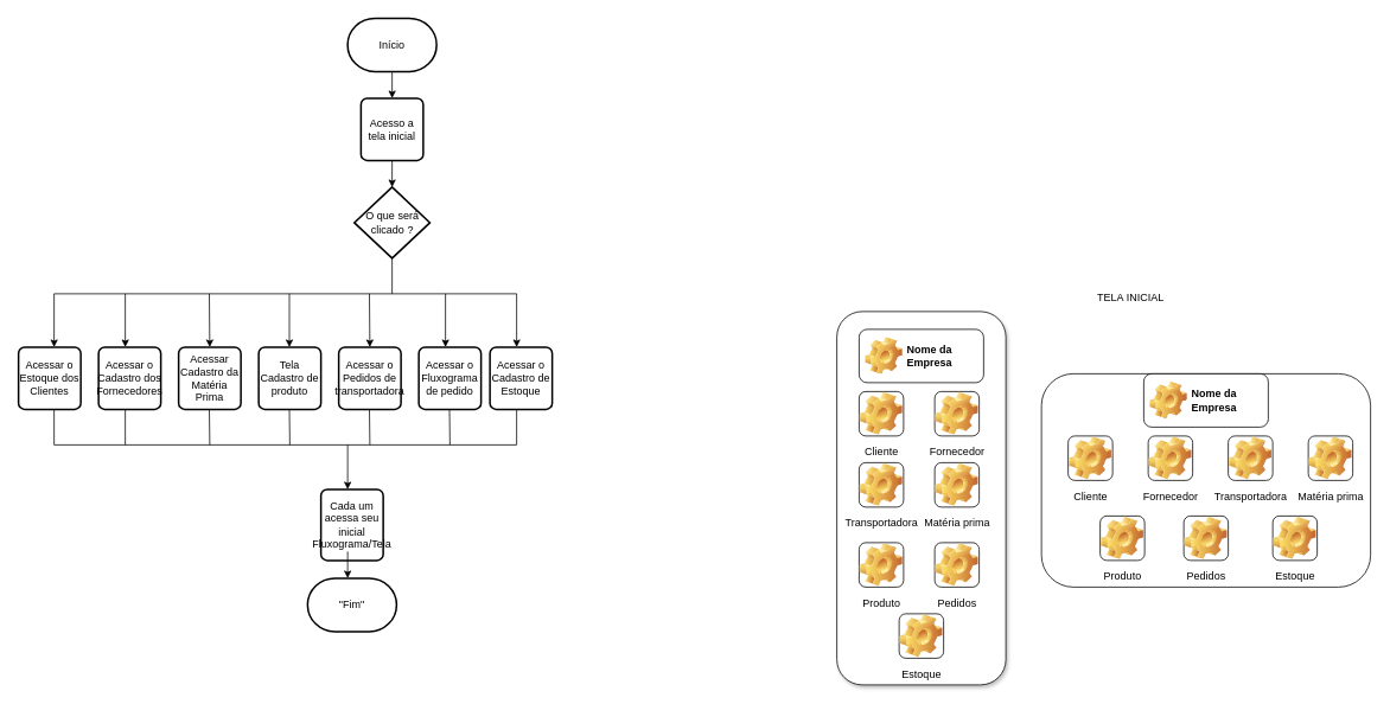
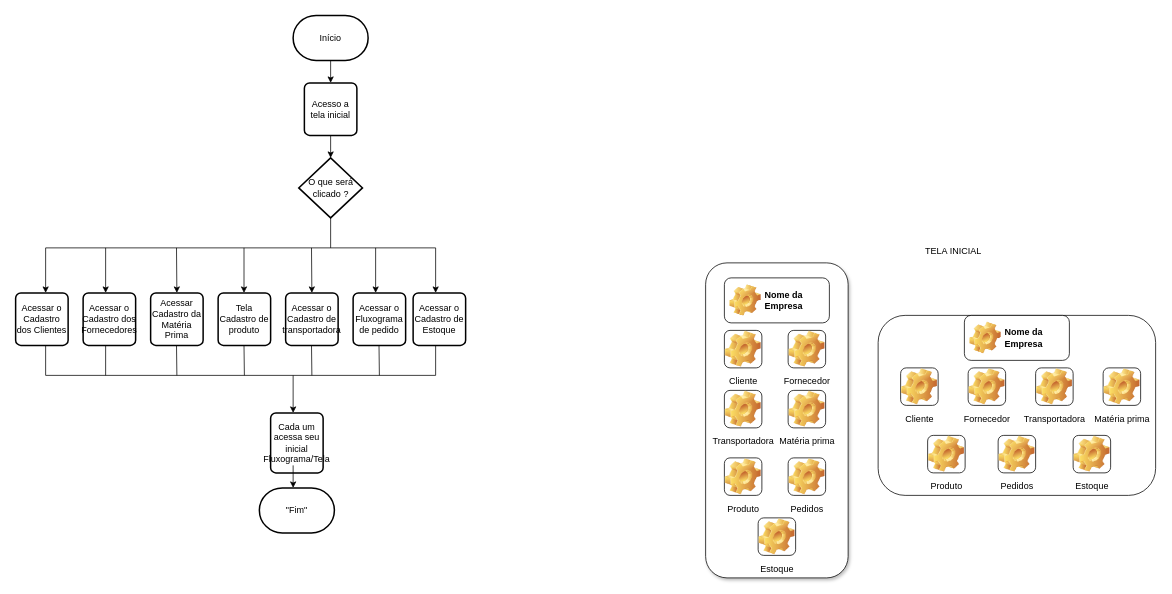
  <mxCell id="0" />
  <mxCell id="1" parent="0" />
  <mxCell id="2" value="Início" style="strokeWidth=2;html=1;shape=mxgraph.flowchart.terminator;whiteSpace=wrap;" parent="1" vertex="1"><mxGeometry x="390" y="20" width="100" height="60" as="geometry" /></mxCell>
  <mxCell id="3" value="" style="endArrow=classic;html=1;rounded=0;" parent="1" edge="1"><mxGeometry width="50" height="50" relative="1" as="geometry"><mxPoint x="440" y="80" as="sourcePoint" /><mxPoint x="440" y="110" as="targetPoint" /></mxGeometry></mxCell>
  <mxCell id="4" value="Acesso a tela inicial" style="rounded=1;whiteSpace=wrap;html=1;absoluteArcSize=1;arcSize=14;strokeWidth=2;" parent="1" vertex="1"><mxGeometry x="405" y="110" width="70" height="70" as="geometry" /></mxCell>
  <mxCell id="5" value="" style="endArrow=classic;html=1;rounded=0;" parent="1" edge="1"><mxGeometry width="50" height="50" relative="1" as="geometry"><mxPoint x="440" y="180" as="sourcePoint" /><mxPoint x="440" y="210" as="targetPoint" /></mxGeometry></mxCell>
  <mxCell id="6" value="O que será clicado ?" style="strokeWidth=2;html=1;shape=mxgraph.flowchart.decision;whiteSpace=wrap;" parent="1" vertex="1"><mxGeometry x="397.5" y="210" width="85" height="80" as="geometry" /></mxCell>
  <mxCell id="7" value="" style="endArrow=none;html=1;rounded=0;" parent="1" edge="1"><mxGeometry width="50" height="50" relative="1" as="geometry"><mxPoint x="440" y="330" as="sourcePoint" /><mxPoint x="440" y="290" as="targetPoint" /></mxGeometry></mxCell>
  <mxCell id="8" value="" style="endArrow=none;html=1;rounded=0;" parent="1" edge="1"><mxGeometry width="50" height="50" relative="1" as="geometry"><mxPoint x="60" y="330" as="sourcePoint" /><mxPoint x="580" y="330" as="targetPoint" /></mxGeometry></mxCell>
- <mxCell id="9" value="Acessar o Estoque dos Clientes" style="rounded=1;whiteSpace=wrap;html=1;absoluteArcSize=1;arcSize=14;strokeWidth=2;" parent="1" vertex="1"><mxGeometry y="390" width="70" height="70" as="geometry" x="20" /></mxCell>
+ <mxCell id="9" value="Acessar o Cadastro dos Clientes" style="rounded=1;whiteSpace=wrap;html=1;absoluteArcSize=1;arcSize=14;strokeWidth=2;" parent="1" vertex="1"><mxGeometry y="390" width="70" height="70" as="geometry" x="20" /></mxCell>
  <mxCell id="10" value="" style="endArrow=classic;html=1;rounded=0;" parent="1" edge="1"><mxGeometry width="50" height="50" relative="1" as="geometry"><mxPoint x="60" y="330" as="sourcePoint" /><mxPoint x="60" y="390" as="targetPoint" /></mxGeometry></mxCell>
  <mxCell id="11" value="" style="endArrow=classic;html=1;rounded=0;" parent="1" edge="1"><mxGeometry width="50" height="50" relative="1" as="geometry"><mxPoint x="140" y="330" as="sourcePoint" /><mxPoint x="140" y="390" as="targetPoint" /></mxGeometry></mxCell>
  <mxCell id="12" value="Acessar o Cadastro dos Fornecedores" style="rounded=1;whiteSpace=wrap;html=1;absoluteArcSize=1;arcSize=14;strokeWidth=2;" parent="1" vertex="1"><mxGeometry x="110" y="390" width="70" height="70" as="geometry" /></mxCell>
  <mxCell id="13" value="" style="endArrow=classic;html=1;rounded=0;entryX=0.5;entryY=0;entryDx=0;entryDy=0;" parent="1" target="14" edge="1"><mxGeometry width="50" height="50" relative="1" as="geometry"><mxPoint x="234.5" y="330" as="sourcePoint" /><mxPoint x="235" y="380" as="targetPoint" /></mxGeometry></mxCell>
  <mxCell id="14" value="Acessar Cadastro da Matéria Prima" style="rounded=1;whiteSpace=wrap;html=1;absoluteArcSize=1;arcSize=14;strokeWidth=2;" parent="1" vertex="1"><mxGeometry x="200" y="390" width="70" height="70" as="geometry" /></mxCell>
  <mxCell id="15" value="" style="endArrow=classic;html=1;rounded=0;" parent="1" edge="1"><mxGeometry width="50" height="50" relative="1" as="geometry"><mxPoint x="324.5" y="330" as="sourcePoint" /><mxPoint x="324.5" y="390" as="targetPoint" /></mxGeometry></mxCell>
  <mxCell id="16" value="Tela Cadastro de produto" style="rounded=1;whiteSpace=wrap;html=1;absoluteArcSize=1;arcSize=14;strokeWidth=2;" parent="1" vertex="1"><mxGeometry x="290" y="390" width="70" height="70" as="geometry" /></mxCell>
  <mxCell id="17" value="" style="endArrow=classic;html=1;rounded=0;entryX=0.5;entryY=0;entryDx=0;entryDy=0;" parent="1" target="18" edge="1"><mxGeometry width="50" height="50" relative="1" as="geometry"><mxPoint x="414.5" y="330" as="sourcePoint" /><mxPoint x="414.5" y="380" as="targetPoint" /></mxGeometry></mxCell>
- <mxCell id="18" value="Acessar o Pedidos de transportadora" style="rounded=1;whiteSpace=wrap;html=1;absoluteArcSize=1;arcSize=14;strokeWidth=2;" parent="1" vertex="1"><mxGeometry x="380" y="390" width="70" height="70" as="geometry" /></mxCell>
+ <mxCell id="18" value="Acessar o Cadastro de transportadora" style="rounded=1;whiteSpace=wrap;html=1;absoluteArcSize=1;arcSize=14;strokeWidth=2;" parent="1" vertex="1"><mxGeometry x="380" y="390" width="70" height="70" as="geometry" /></mxCell>
  <mxCell id="19" value="" style="endArrow=classic;html=1;rounded=0;" parent="1" edge="1"><mxGeometry width="50" height="50" relative="1" as="geometry"><mxPoint x="500" y="330" as="sourcePoint" /><mxPoint x="500" y="390" as="targetPoint" /></mxGeometry></mxCell>
  <mxCell id="20" value="" style="endArrow=classic;html=1;rounded=0;" parent="1" edge="1"><mxGeometry width="50" height="50" relative="1" as="geometry"><mxPoint x="580" y="330" as="sourcePoint" /><mxPoint x="580" y="390" as="targetPoint" /></mxGeometry></mxCell>
  <mxCell id="21" value="Acessar o Fluxograma de pedido" style="rounded=1;whiteSpace=wrap;html=1;absoluteArcSize=1;arcSize=14;strokeWidth=2;" parent="1" vertex="1"><mxGeometry x="470" y="390" width="70" height="70" as="geometry" /></mxCell>
  <mxCell id="22" value="" style="endArrow=none;html=1;rounded=0;" parent="1" edge="1"><mxGeometry width="50" height="50" relative="1" as="geometry"><mxPoint x="60" y="500" as="sourcePoint" /><mxPoint x="60" y="460" as="targetPoint" /></mxGeometry></mxCell>
  <mxCell id="23" value="" style="endArrow=none;html=1;rounded=0;" parent="1" edge="1"><mxGeometry width="50" height="50" relative="1" as="geometry"><mxPoint x="140" y="500" as="sourcePoint" /><mxPoint x="140" y="460" as="targetPoint" /></mxGeometry></mxCell>
  <mxCell id="24" value="" style="endArrow=none;html=1;rounded=0;" parent="1" edge="1"><mxGeometry width="50" height="50" relative="1" as="geometry"><mxPoint x="235" y="500" as="sourcePoint" /><mxPoint x="234.5" y="460" as="targetPoint" /></mxGeometry></mxCell>
  <mxCell id="25" value="" style="endArrow=none;html=1;rounded=0;" parent="1" edge="1"><mxGeometry width="50" height="50" relative="1" as="geometry"><mxPoint x="325" y="500" as="sourcePoint" /><mxPoint x="324.5" y="460" as="targetPoint" /></mxGeometry></mxCell>
  <mxCell id="26" value="" style="endArrow=none;html=1;rounded=0;" parent="1" edge="1"><mxGeometry width="50" height="50" relative="1" as="geometry"><mxPoint x="415" y="500" as="sourcePoint" /><mxPoint x="414.5" y="460" as="targetPoint" /></mxGeometry></mxCell>
  <mxCell id="27" value="" style="endArrow=none;html=1;rounded=0;" parent="1" edge="1"><mxGeometry width="50" height="50" relative="1" as="geometry"><mxPoint x="505" y="500" as="sourcePoint" /><mxPoint x="504.5" y="460" as="targetPoint" /></mxGeometry></mxCell>
  <mxCell id="28" value="" style="endArrow=none;html=1;rounded=0;" parent="1" edge="1"><mxGeometry width="50" height="50" relative="1" as="geometry"><mxPoint x="580" y="500" as="sourcePoint" /><mxPoint x="580" y="460" as="targetPoint" /></mxGeometry></mxCell>
  <mxCell id="29" value="" style="endArrow=none;html=1;rounded=0;" parent="1" edge="1"><mxGeometry width="50" height="50" relative="1" as="geometry"><mxPoint x="60" y="500" as="sourcePoint" /><mxPoint x="580" y="500" as="targetPoint" /></mxGeometry></mxCell>
  <mxCell id="30" value="" style="endArrow=classic;html=1;rounded=0;" parent="1" edge="1"><mxGeometry width="50" height="50" relative="1" as="geometry"><mxPoint x="390" y="500" as="sourcePoint" /><mxPoint x="390" y="550" as="targetPoint" /></mxGeometry></mxCell>
  <mxCell id="31" value="Cada um acessa seu inicial Fluxograma/Tela" style="rounded=1;whiteSpace=wrap;html=1;absoluteArcSize=1;arcSize=14;strokeWidth=2;" parent="1" vertex="1"><mxGeometry x="360" y="550" width="70" height="80" as="geometry" /></mxCell>
  <mxCell id="32" value="" style="endArrow=classic;html=1;rounded=0;" parent="1" edge="1"><mxGeometry width="50" height="50" relative="1" as="geometry"><mxPoint x="390" y="620" as="sourcePoint" /><mxPoint x="390" y="650" as="targetPoint" /></mxGeometry></mxCell>
  <mxCell id="33" value="&quot;Fim&quot;" style="strokeWidth=2;html=1;shape=mxgraph.flowchart.terminator;whiteSpace=wrap;" parent="1" vertex="1"><mxGeometry x="345" y="650" width="100" height="60" as="geometry" /></mxCell>
  <mxCell id="34" value="" style="rounded=1;whiteSpace=wrap;html=1;strokeColor=#000000;shadow=1;glass=0;" parent="1" vertex="1"><mxGeometry x="940" y="350" width="190" height="420" as="geometry" /></mxCell>
  <mxCell id="35" value="Nome da Empresa " style="label;whiteSpace=wrap;html=1;image=img/clipart/Gear_128x128.png" parent="1" vertex="1"><mxGeometry x="965" y="370" width="140" height="60" as="geometry" /></mxCell>
  <mxCell id="36" value="Cliente" style="icon;html=1;image=img/clipart/Gear_128x128.png" parent="1" vertex="1"><mxGeometry x="965" y="440" width="50" height="50" as="geometry" /></mxCell>
  <mxCell id="37" value="Fornecedor" style="icon;html=1;image=img/clipart/Gear_128x128.png" parent="1" vertex="1"><mxGeometry x="1050" y="440" width="50" height="50" as="geometry" /></mxCell>
  <mxCell id="38" value="Transportadora" style="icon;html=1;image=img/clipart/Gear_128x128.png" parent="1" vertex="1"><mxGeometry x="965" y="520" width="50" height="50" as="geometry" /></mxCell>
  <mxCell id="39" value="Matéria prima" style="icon;html=1;image=img/clipart/Gear_128x128.png" parent="1" vertex="1"><mxGeometry x="1050" y="520" width="50" height="50" as="geometry" /></mxCell>
  <mxCell id="40" value="Produto" style="icon;html=1;image=img/clipart/Gear_128x128.png" parent="1" vertex="1"><mxGeometry x="965" y="610" width="50" height="50" as="geometry" /></mxCell>
  <mxCell id="41" value="Pedidos" style="icon;html=1;image=img/clipart/Gear_128x128.png" parent="1" vertex="1"><mxGeometry x="1050" y="610" width="50" height="50" as="geometry" /></mxCell>
  <mxCell id="42" value="" style="rounded=1;whiteSpace=wrap;html=1;" parent="1" vertex="1"><mxGeometry x="1170" y="420" width="370" height="240" as="geometry" /></mxCell>
  <mxCell id="43" value="Nome da Empresa " style="label;whiteSpace=wrap;html=1;image=img/clipart/Gear_128x128.png" parent="1" vertex="1"><mxGeometry x="1285" y="420" width="140" height="60" as="geometry" /></mxCell>
  <mxCell id="44" value="Cliente" style="icon;html=1;image=img/clipart/Gear_128x128.png" parent="1" vertex="1"><mxGeometry x="1200" y="490" width="50" height="50" as="geometry" /></mxCell>
  <mxCell id="45" value="Fornecedor" style="icon;html=1;image=img/clipart/Gear_128x128.png" parent="1" vertex="1"><mxGeometry x="1290" y="490" width="50" height="50" as="geometry" /></mxCell>
  <mxCell id="46" value="Transportadora" style="icon;html=1;image=img/clipart/Gear_128x128.png" parent="1" vertex="1"><mxGeometry x="1380" y="490" width="50" height="50" as="geometry" /></mxCell>
  <mxCell id="47" value="Matéria prima" style="icon;html=1;image=img/clipart/Gear_128x128.png" parent="1" vertex="1"><mxGeometry x="1470" y="490" width="50" height="50" as="geometry" /></mxCell>
  <mxCell id="48" value="Produto" style="icon;html=1;image=img/clipart/Gear_128x128.png" parent="1" vertex="1"><mxGeometry x="1236" y="580" width="50" height="50" as="geometry" /></mxCell>
  <mxCell id="49" value="Pedidos" style="icon;html=1;image=img/clipart/Gear_128x128.png" parent="1" vertex="1"><mxGeometry x="1330" y="580" width="50" height="50" as="geometry" /></mxCell>
  <mxCell id="50" value="TELA INICIAL" style="text;html=1;align=center;verticalAlign=middle;resizable=0;points=[];autosize=1;strokeColor=none;fillColor=none;" parent="1" vertex="1"><mxGeometry x="1220" y="320" width="100" height="30" as="geometry" /></mxCell>
  <mxCell id="51" value="Estoque" style="icon;html=1;image=img/clipart/Gear_128x128.png" parent="1" vertex="1"><mxGeometry x="1010" y="690" width="50" height="50" as="geometry" /></mxCell>
  <mxCell id="52" value="Estoque" style="icon;html=1;image=img/clipart/Gear_128x128.png" parent="1" vertex="1"><mxGeometry x="1430" y="580" width="50" height="50" as="geometry" /></mxCell>
  <mxCell id="53" value="Acessar o Cadastro de Estoque" style="rounded=1;whiteSpace=wrap;html=1;absoluteArcSize=1;arcSize=14;strokeWidth=2;" parent="1" vertex="1"><mxGeometry x="550" y="390" width="70" height="70" as="geometry" /></mxCell>
